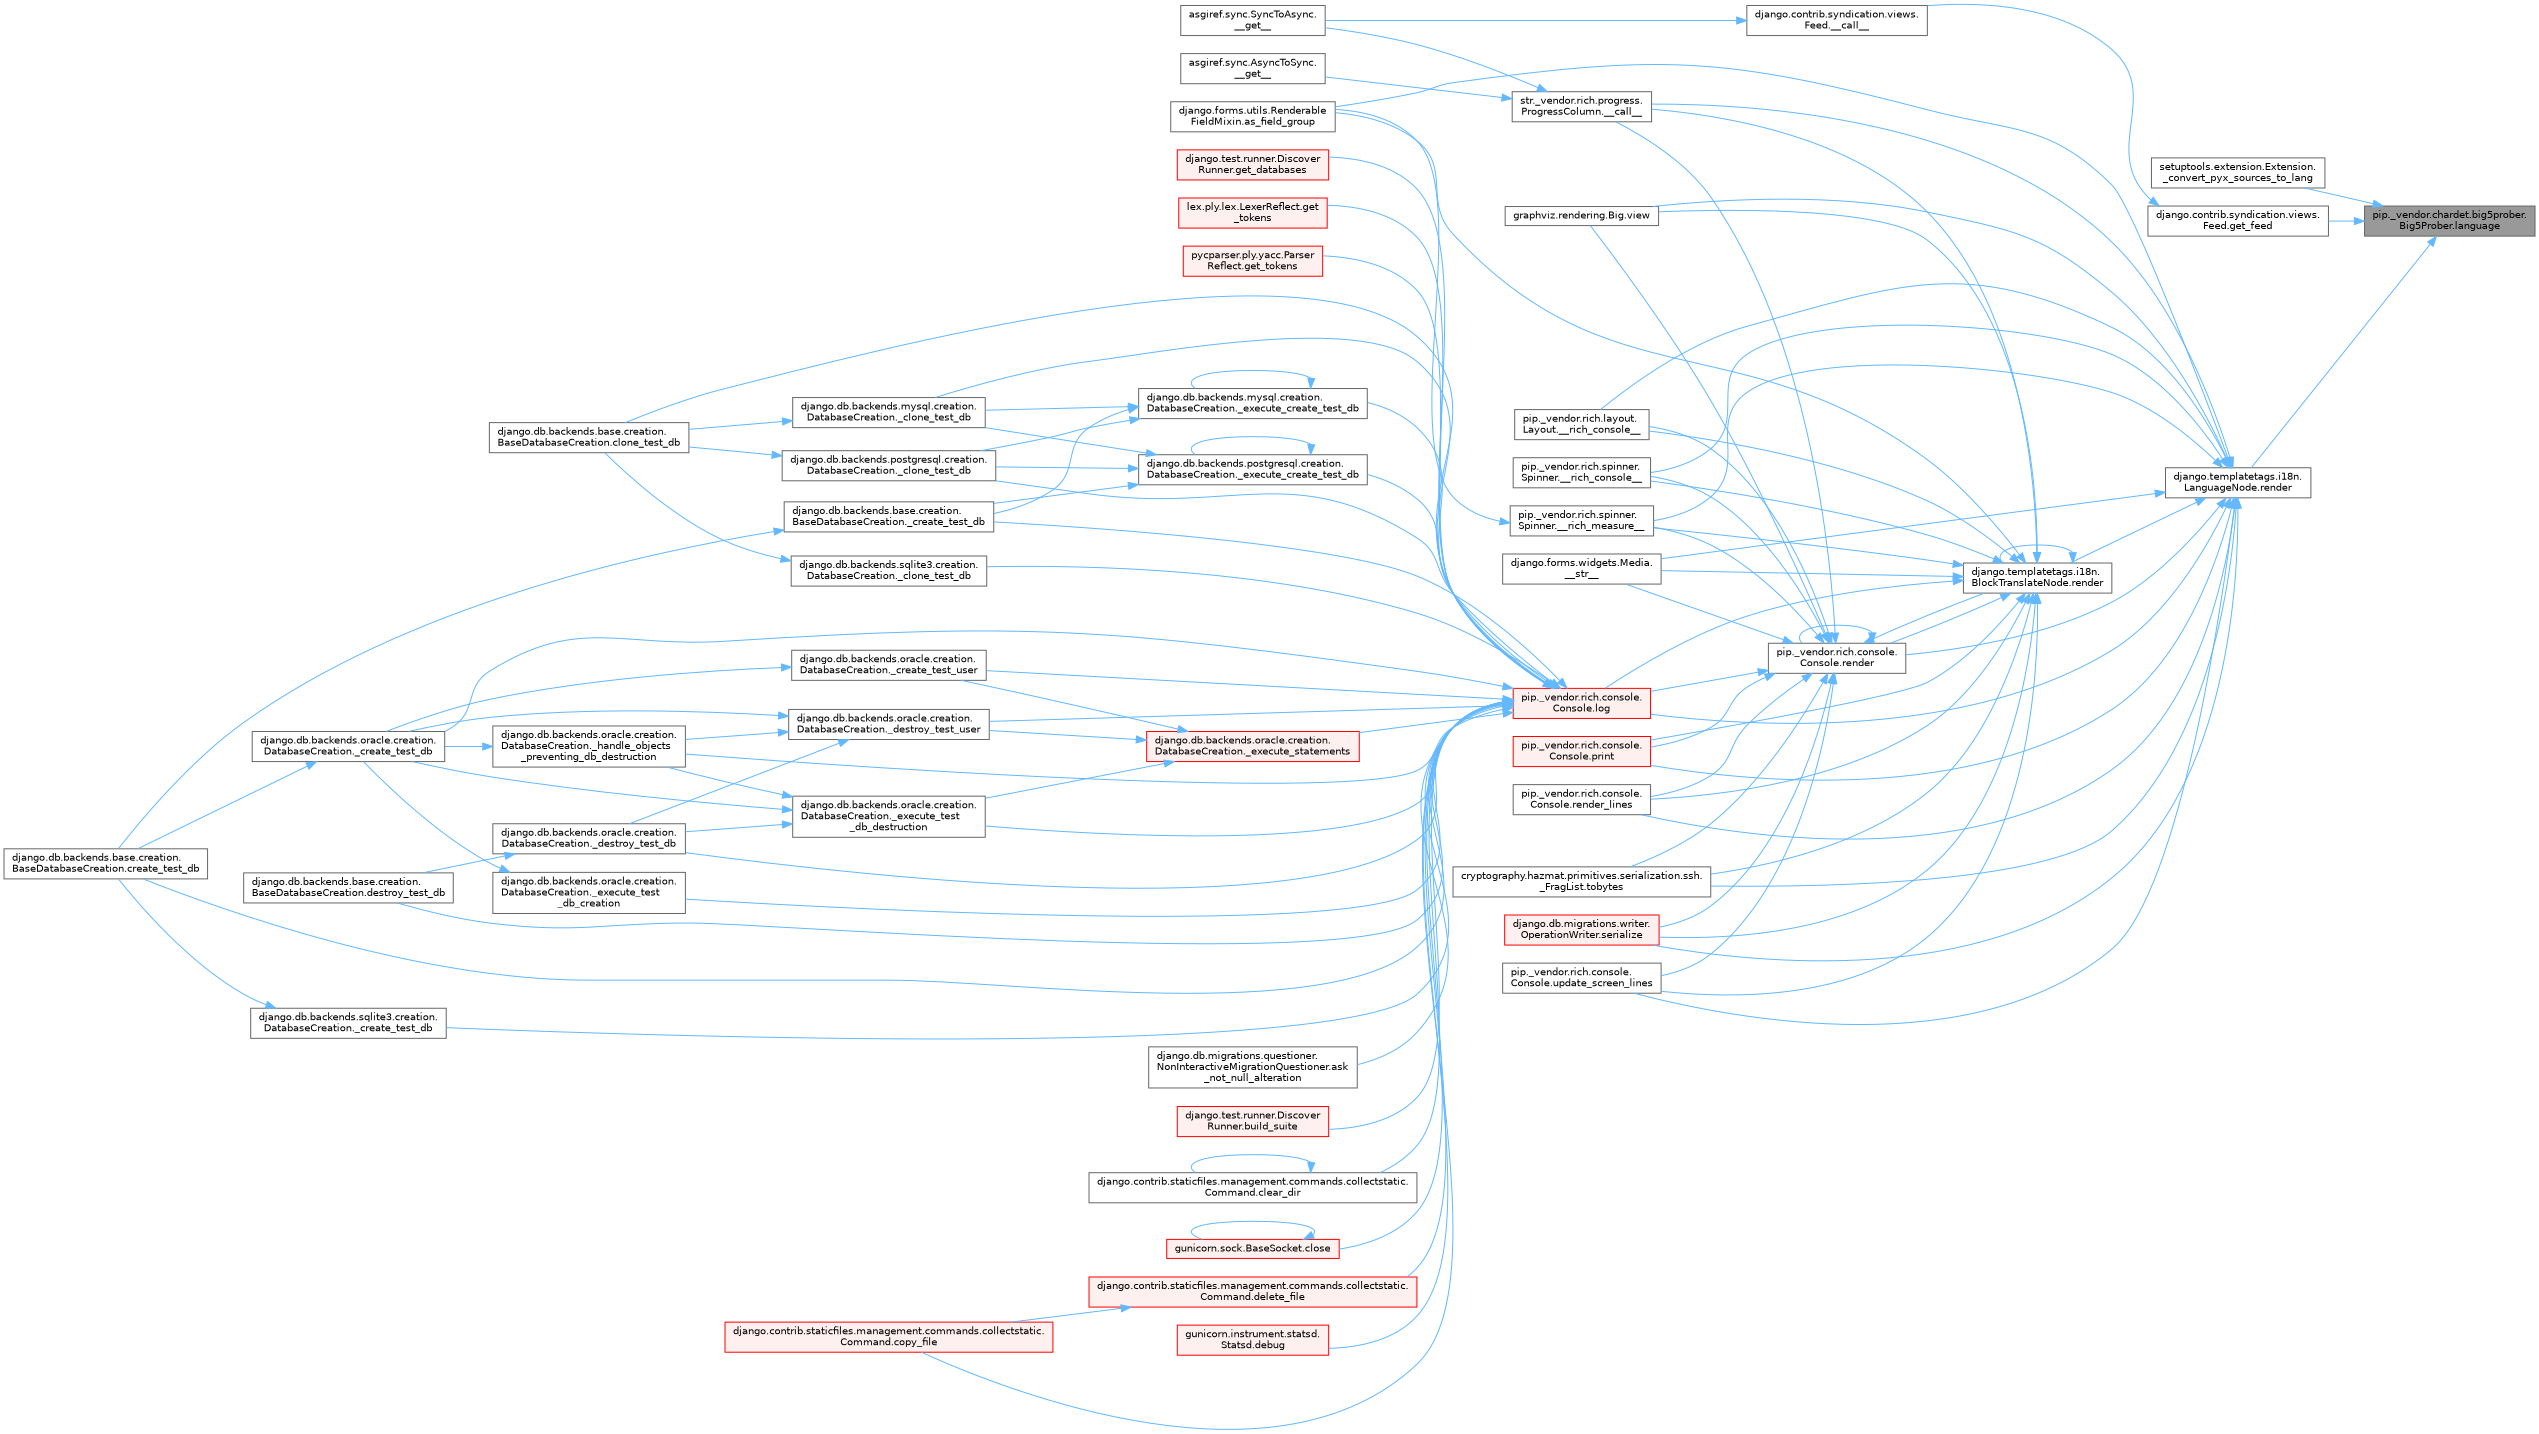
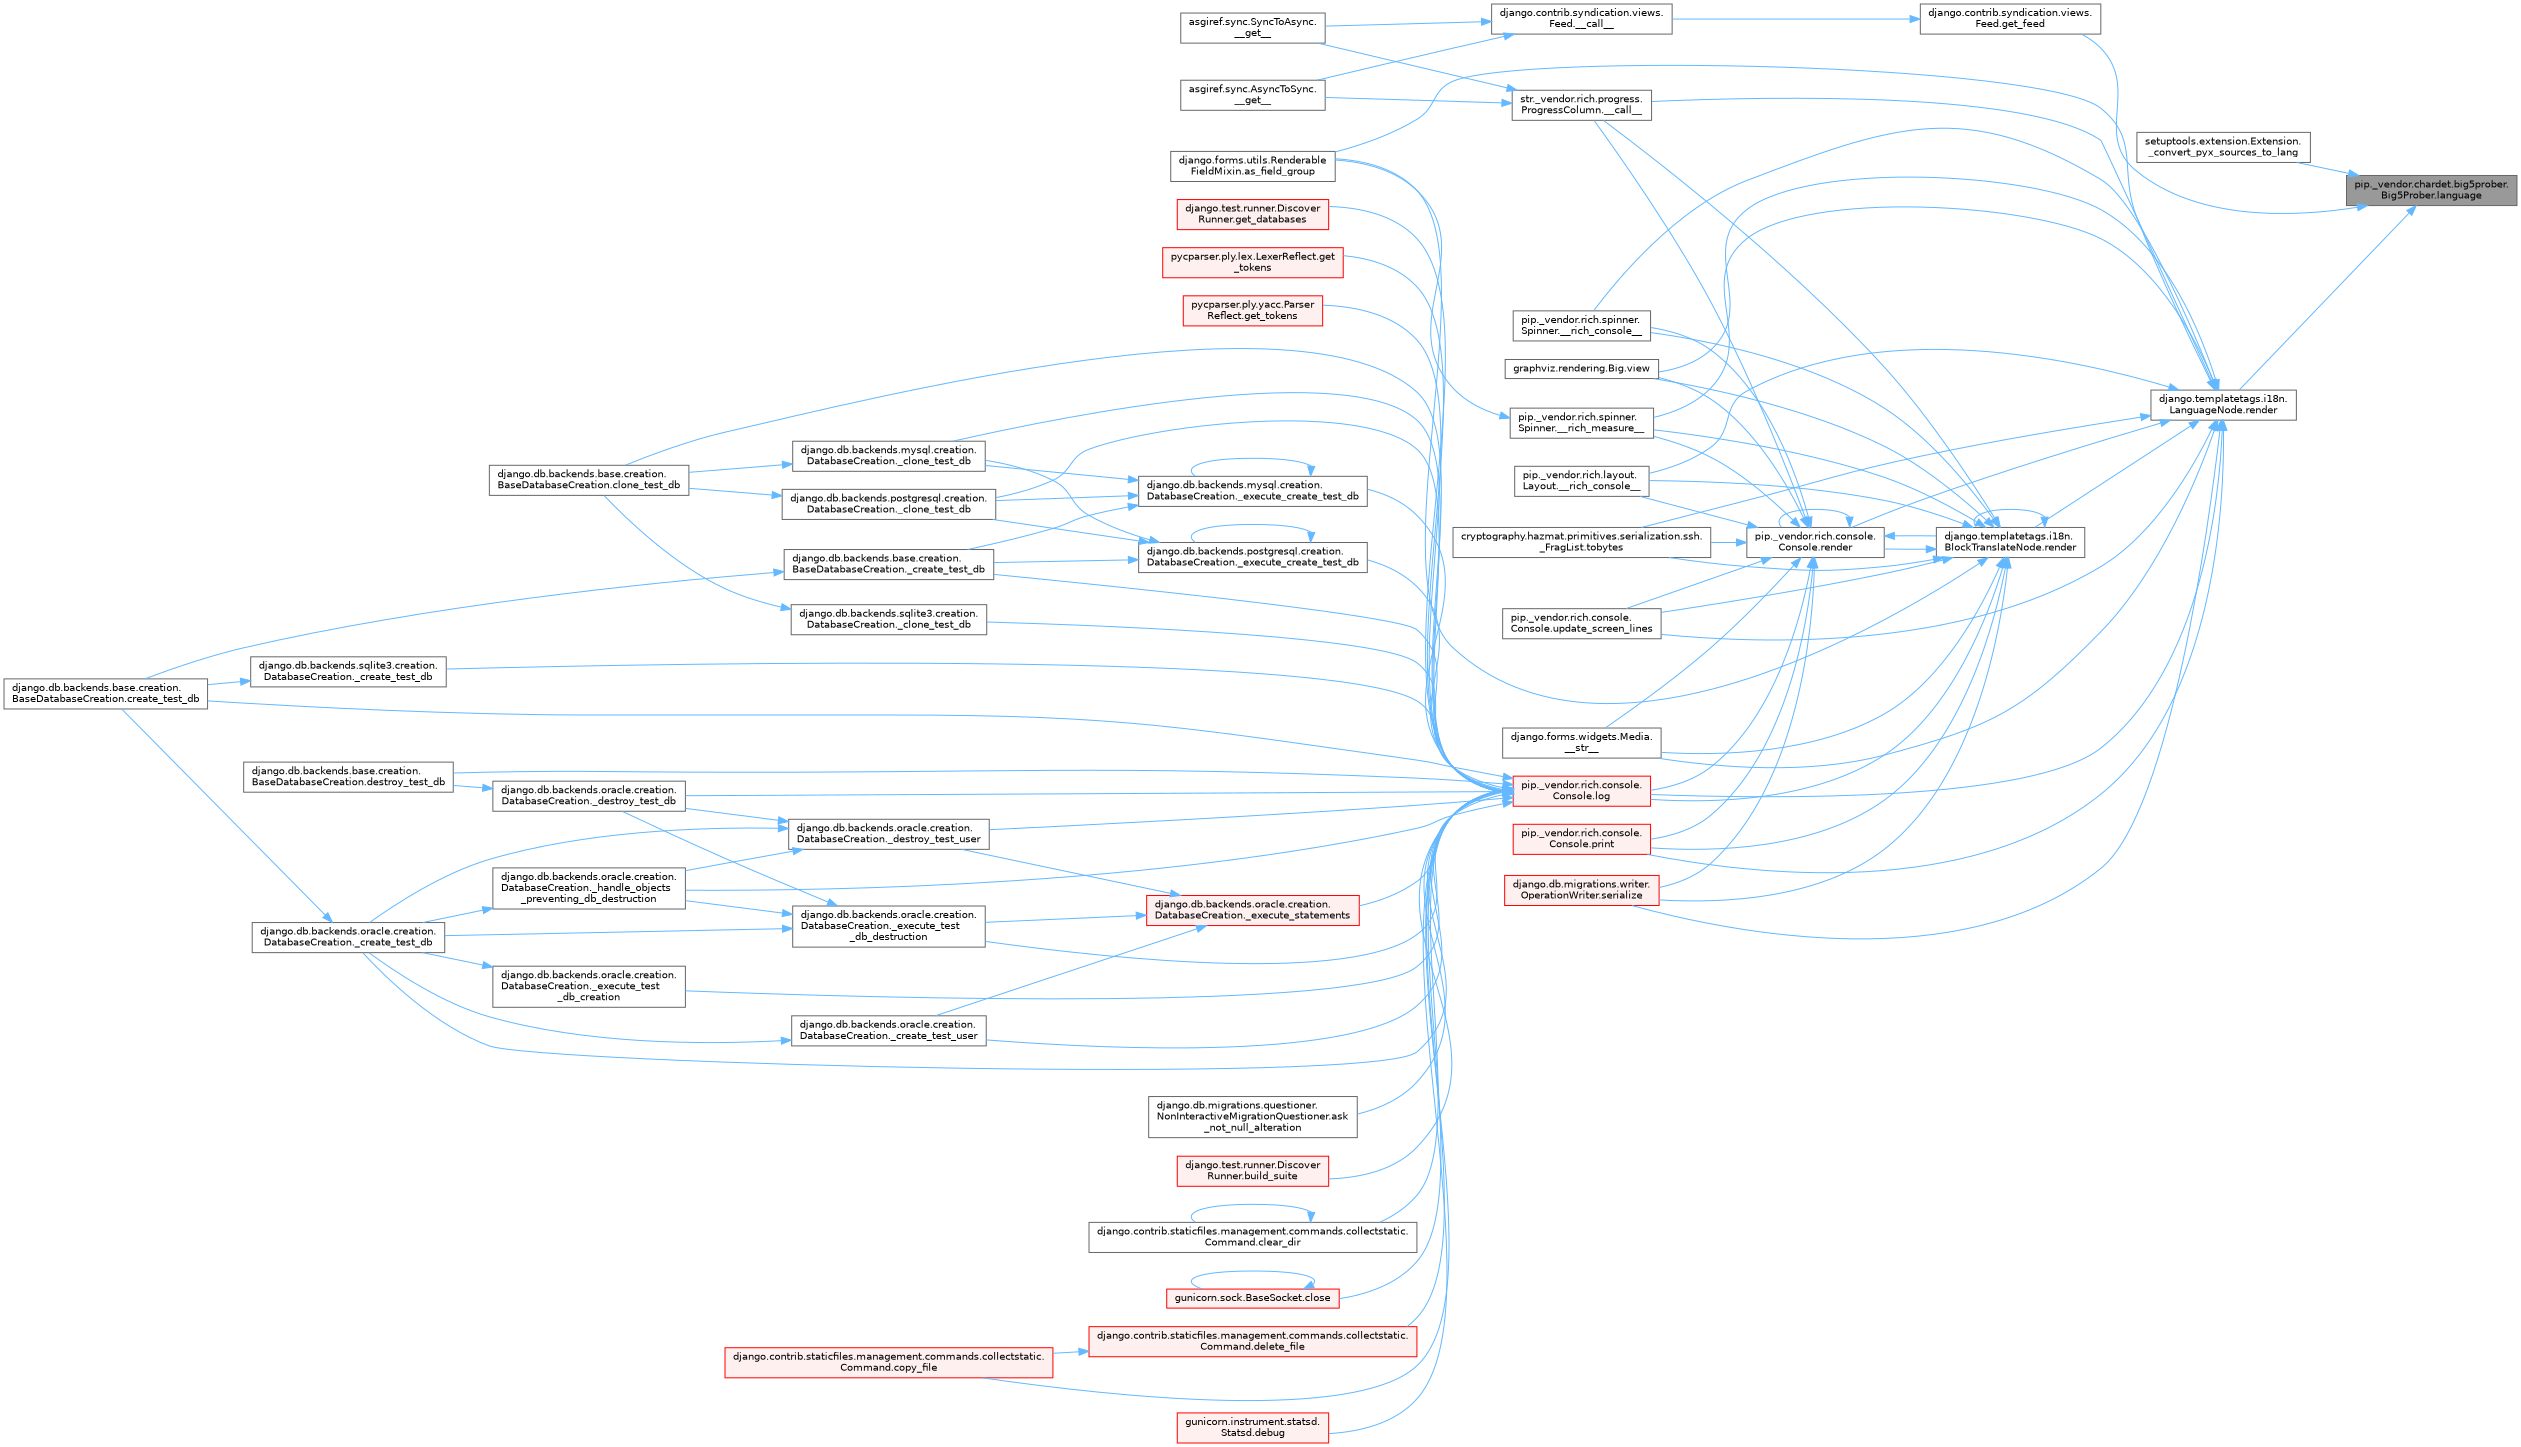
  digraph {
    rankdir=RL
    node [color=grey40 fillcolor=white fontname=Helvetica fontsize=10 shape=box style=filled]
    edge [color=steelblue1 dir=back fontname=Helvetica fontsize=10 labelfontname=Helvetica labelfontsize=10 style=solid]
    n1 [color=gray40 fillcolor=grey60 fontcolor=black height=0.2 label="pip._vendor.chardet.big5prober.\lBig5Prober.language" width=0.4]
    n2 [height=0.2 label="setuptools.extension.Extension.\l_convert_pyx_sources_to_lang" width=0.4]
    n3 [height=0.2 label="django.contrib.syndication.views.\lFeed.get_feed" width=0.4]
    n4 [height=0.2 label="django.templatetags.i18n.\lLanguageNode.render" width=0.4]
    n5 [height=0.2 label="django.contrib.syndication.views.\lFeed.__call__" width=0.4]
    n6 [height=0.2 label="str._vendor.rich.progress.\lProgressColumn.__call__" width=0.4]
    n7 [height=0.2 label="pip._vendor.rich.layout.\lLayout.__rich_console__" width=0.4]
    n8 [height=0.2 label="pip._vendor.rich.spinner.\lSpinner.__rich_console__" width=0.4]
    n9 [height=0.2 label="pip._vendor.rich.spinner.\lSpinner.__rich_measure__" width=0.4]
    n10 [height=0.2 label="django.forms.widgets.Media.\l__str__" width=0.4]
    n11 [height=0.2 label="django.forms.utils.Renderable\lFieldMixin.as_field_group" width=0.4]
    n12 [color=red fillcolor="#FFF0F0" height=0.2 label="pip._vendor.rich.console.\lConsole.log" width=0.4]
    n13 [color=red fillcolor="#FFF0F0" height=0.2 label="pip._vendor.rich.console.\lConsole.print" width=0.4]
    n14 [height=0.2 label="django.templatetags.i18n.\lBlockTranslateNode.render" width=0.4]
    n15 [height=0.2 label="pip._vendor.rich.console.\lConsole.render" width=0.4]
-   n16 [height=0.2 label="pip._vendor.rich.console.\lConsole.render_lines" width=0.4]
    n17 [color=red fillcolor="#FFF0F0" height=0.2 label="django.db.migrations.writer.\lOperationWriter.serialize" width=0.4]
    n18 [height=0.2 label="cryptography.hazmat.primitives.serialization.ssh.\l_FragList.tobytes" width=0.4]
    n19 [height=0.2 label="pip._vendor.rich.console.\lConsole.update_screen_lines" width=0.4]
    n20 [height=0.2 label="graphviz.rendering.Big.view" width=0.4]
    n21 [height=0.2 label="asgiref.sync.AsyncToSync.\l__get__" width=0.4]
    n22 [height=0.2 label="asgiref.sync.SyncToAsync.\l__get__" width=0.4]
    n23 [height=0.2 label="django.db.backends.mysql.creation.\lDatabaseCreation._clone_test_db" width=0.4]
    n24 [height=0.2 label="django.db.backends.base.creation.\lBaseDatabaseCreation.clone_test_db" width=0.4]
    n25 [height=0.2 label="django.db.backends.postgresql.creation.\lDatabaseCreation._clone_test_db" width=0.4]
    n26 [height=0.2 label="django.db.backends.sqlite3.creation.\lDatabaseCreation._clone_test_db" width=0.4]
    n27 [height=0.2 label="django.db.backends.base.creation.\lBaseDatabaseCreation._create_test_db" width=0.4]
    n28 [height=0.2 label="django.db.backends.base.creation.\lBaseDatabaseCreation.create_test_db" width=0.4]
    n29 [height=0.2 label="django.db.backends.oracle.creation.\lDatabaseCreation._create_test_db" width=0.4]
    n30 [height=0.2 label="django.db.backends.sqlite3.creation.\lDatabaseCreation._create_test_db" width=0.4]
    n31 [height=0.2 label="django.db.backends.oracle.creation.\lDatabaseCreation._create_test_user" width=0.4]
    n32 [height=0.2 label="django.db.backends.oracle.creation.\lDatabaseCreation._destroy_test_db" width=0.4]
    n33 [height=0.2 label="django.db.backends.base.creation.\lBaseDatabaseCreation.destroy_test_db" width=0.4]
    n34 [height=0.2 label="django.db.backends.oracle.creation.\lDatabaseCreation._destroy_test_user" width=0.4]
    n35 [height=0.2 label="django.db.backends.oracle.creation.\lDatabaseCreation._handle_objects\l_preventing_db_destruction" width=0.4]
    n36 [height=0.2 label="django.db.backends.mysql.creation.\lDatabaseCreation._execute_create_test_db" width=0.4]
    n37 [height=0.2 label="django.db.backends.postgresql.creation.\lDatabaseCreation._execute_create_test_db" width=0.4]
    n38 [color=red fillcolor="#FFF0F0" height=0.2 label="django.db.backends.oracle.creation.\lDatabaseCreation._execute_statements" width=0.4]
    n39 [height=0.2 label="django.db.backends.oracle.creation.\lDatabaseCreation._execute_test\l_db_destruction" width=0.4]
    n40 [height=0.2 label="django.db.backends.oracle.creation.\lDatabaseCreation._execute_test\l_db_creation" width=0.4]
    n41 [height=0.2 label="django.db.migrations.questioner.\lNonInteractiveMigrationQuestioner.ask\l_not_null_alteration" width=0.4]
    n42 [color=red fillcolor="#FFF0F0" height=0.2 label="django.test.runner.Discover\lRunner.build_suite" width=0.4]
    n43 [height=0.2 label="django.contrib.staticfiles.management.commands.collectstatic.\lCommand.clear_dir" width=0.4]
    n44 [color=red fillcolor="#FFF0F0" height=0.2 label="gunicorn.sock.BaseSocket.close" width=0.4]
    n45 [color=red fillcolor="#FFF0F0" height=0.2 label="django.contrib.staticfiles.management.commands.collectstatic.\lCommand.copy_file" width=0.4]
    n46 [color=red fillcolor="#FFF0F0" height=0.2 label="gunicorn.instrument.statsd.\lStatsd.debug" width=0.4]
    n47 [color=red fillcolor="#FFF0F0" height=0.2 label="django.contrib.staticfiles.management.commands.collectstatic.\lCommand.delete_file" width=0.4]
    n48 [color=red fillcolor="#FFF0F0" height=0.2 label="django.test.runner.Discover\lRunner.get_databases" width=0.4]
-   n49 [color=red fillcolor="#FFF0F0" height=0.2 label="lex.ply.lex.LexerReflect.get\l_tokens" width=0.4]
+   n49 [color=red fillcolor="#FFF0F0" height=0.2 label="pycparser.ply.lex.LexerReflect.get\l_tokens" width=0.4]
    n50 [color=red fillcolor="#FFF0F0" height=0.2 label="pycparser.ply.yacc.Parser\lReflect.get_tokens" width=0.4]
    n1 -> n2
    n1 -> n3
    n1 -> n4
    n3 -> n5
    n4 -> n6
    n4 -> n7
    n4 -> n8
    n4 -> n9
    n4 -> n10
    n4 -> n11
    n4 -> n12
    n4 -> n13
    n4 -> n14
    n4 -> n15
-   n4 -> n16
    n4 -> n17
    n4 -> n18
    n4 -> n19
    n4 -> n20
+   n5 -> n21
    n5 -> n22
    n6 -> n21
    n6 -> n22
    n9 -> n11
    n12 -> n23
    n12 -> n24
    n12 -> n25
    n12 -> n26
    n12 -> n27
    n12 -> n28
    n12 -> n29
    n12 -> n30
    n12 -> n31
    n12 -> n32
    n12 -> n33
    n12 -> n34
    n12 -> n35
    n12 -> n36
    n12 -> n37
    n12 -> n38
    n12 -> n39
    n12 -> n40
    n12 -> n41
    n12 -> n42
    n12 -> n43
    n12 -> n44
    n12 -> n45
    n12 -> n46
    n12 -> n47
    n12 -> n48
    n12 -> n49
    n12 -> n50
    n14 -> n6
    n14 -> n7
    n14 -> n8
    n14 -> n9
    n14 -> n10
    n14 -> n11
    n14 -> n12
    n14 -> n13
    n14 -> n14
    n14 -> n15
-   n14 -> n16
    n14 -> n17
    n14 -> n18
    n14 -> n19
    n14 -> n20
    n15 -> n6
    n15 -> n7
    n15 -> n8
    n15 -> n9
    n15 -> n10
    n15 -> n12
    n15 -> n13
    n15 -> n14
    n15 -> n15
-   n15 -> n16
    n15 -> n17
    n15 -> n18
    n15 -> n19
    n15 -> n20
    n23 -> n24
    n25 -> n24
    n26 -> n24
    n27 -> n28
    n29 -> n28
    n30 -> n28
    n31 -> n29
    n32 -> n33
    n34 -> n29
    n34 -> n32
    n34 -> n35
    n35 -> n29
    n36 -> n23
    n36 -> n25
    n36 -> n27
    n36 -> n36
    n37 -> n23
    n37 -> n25
    n37 -> n27
    n37 -> n37
    n38 -> n31
    n38 -> n34
    n38 -> n39
    n39 -> n29
    n39 -> n32
    n39 -> n35
    n40 -> n29
    n43 -> n43
    n44 -> n44
    n47 -> n45
  }
